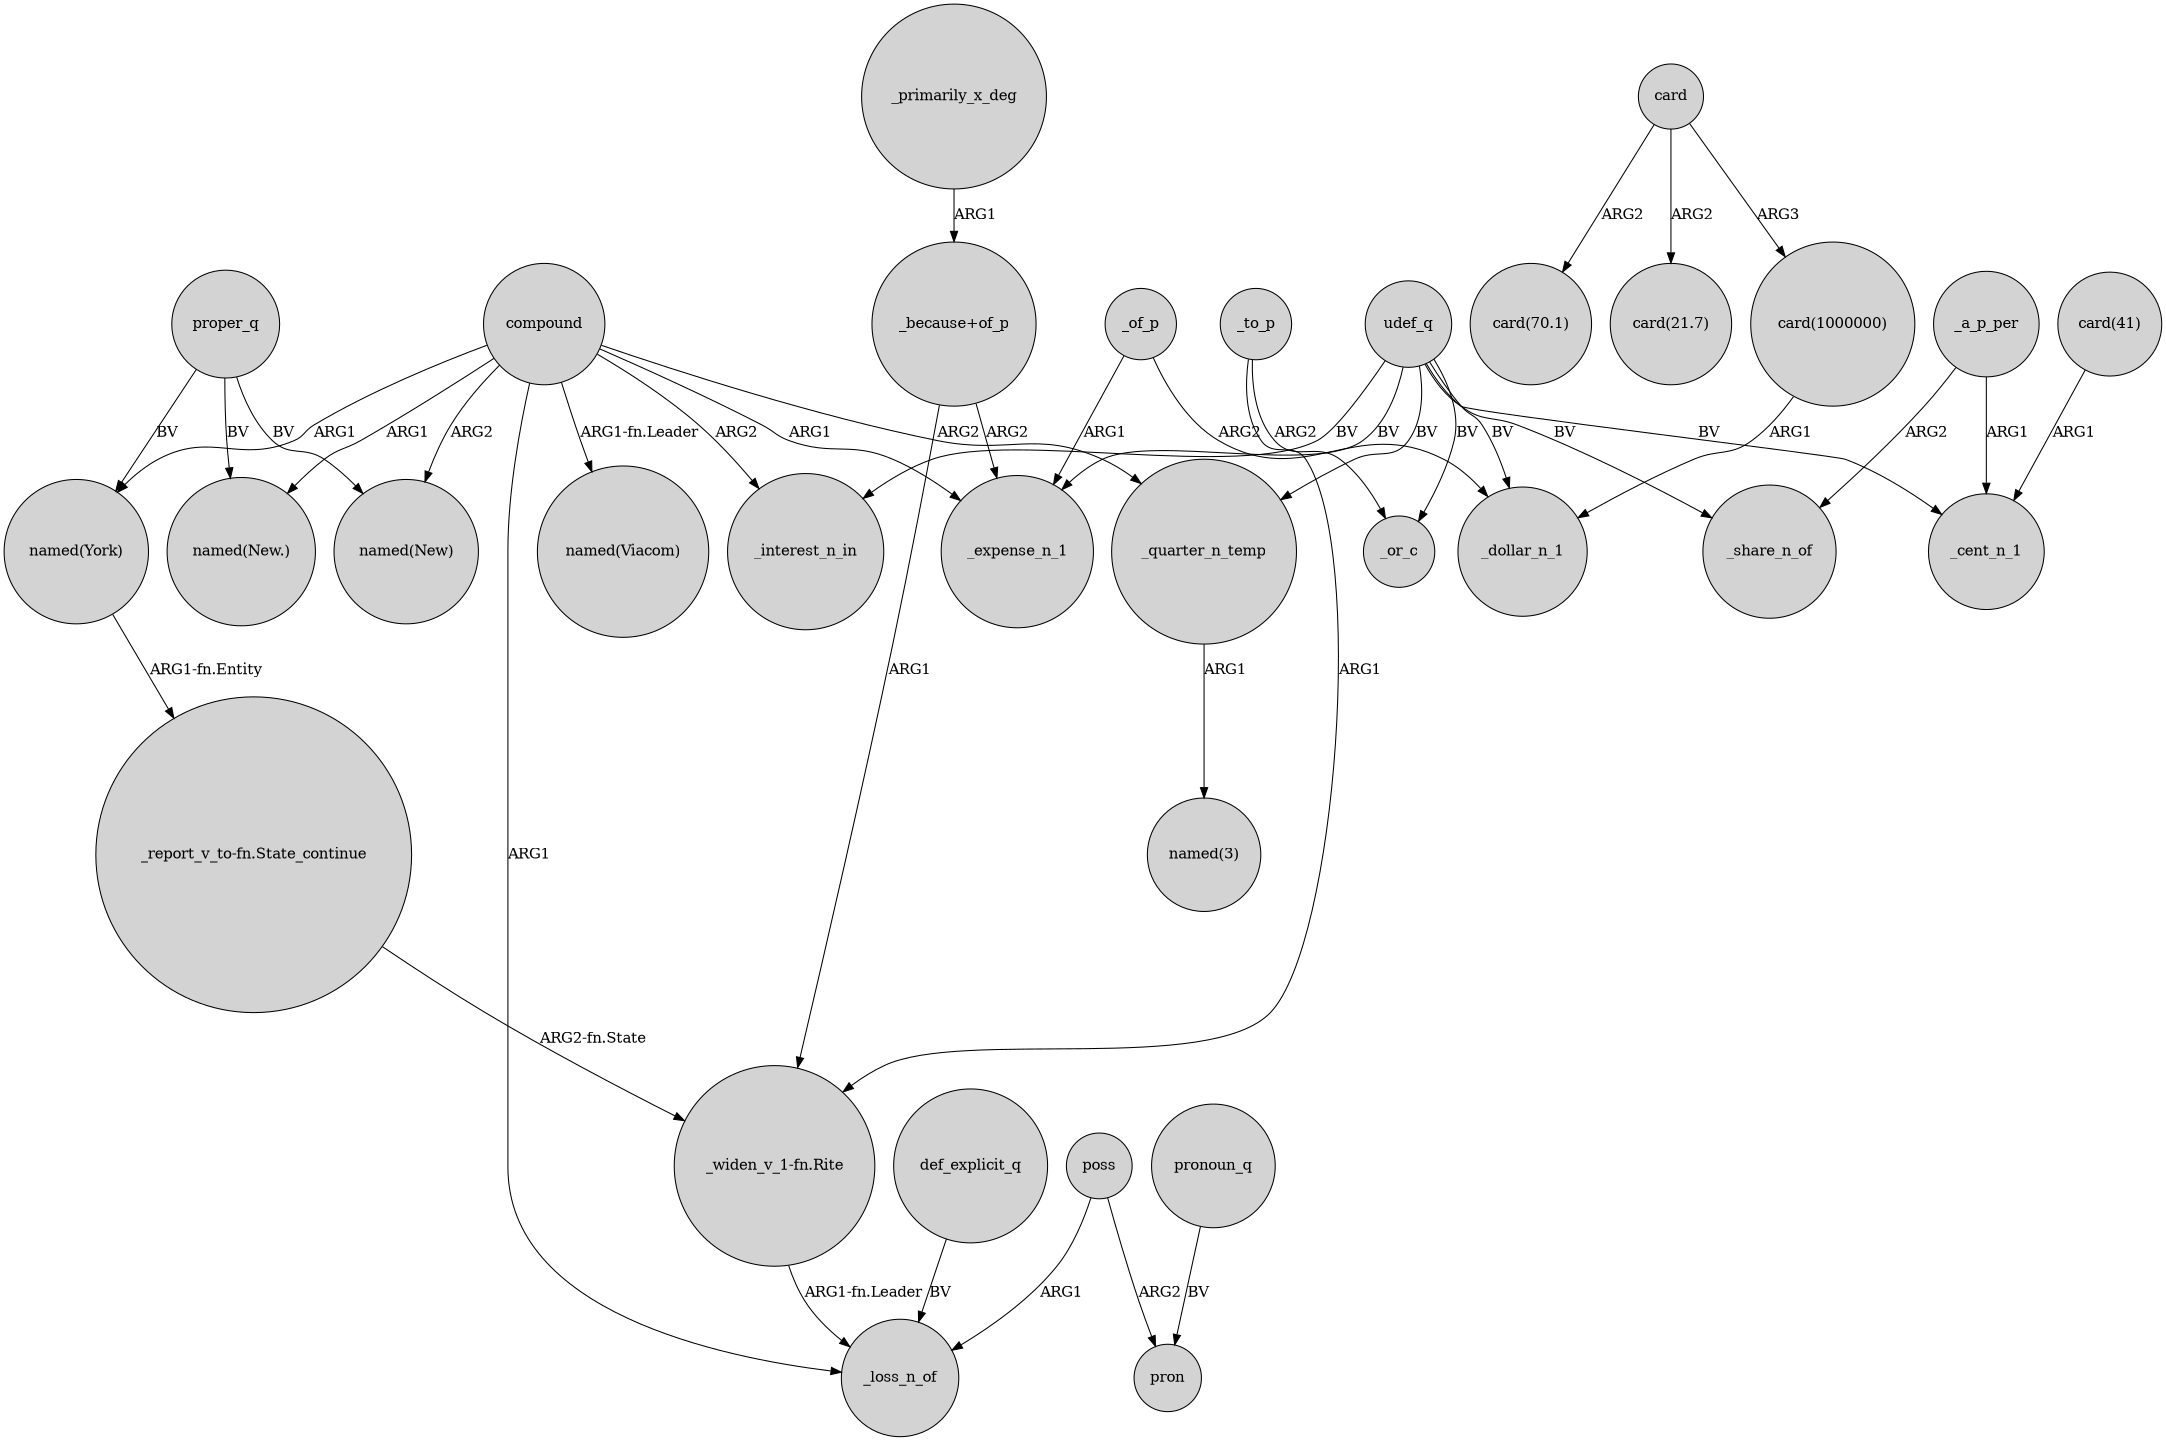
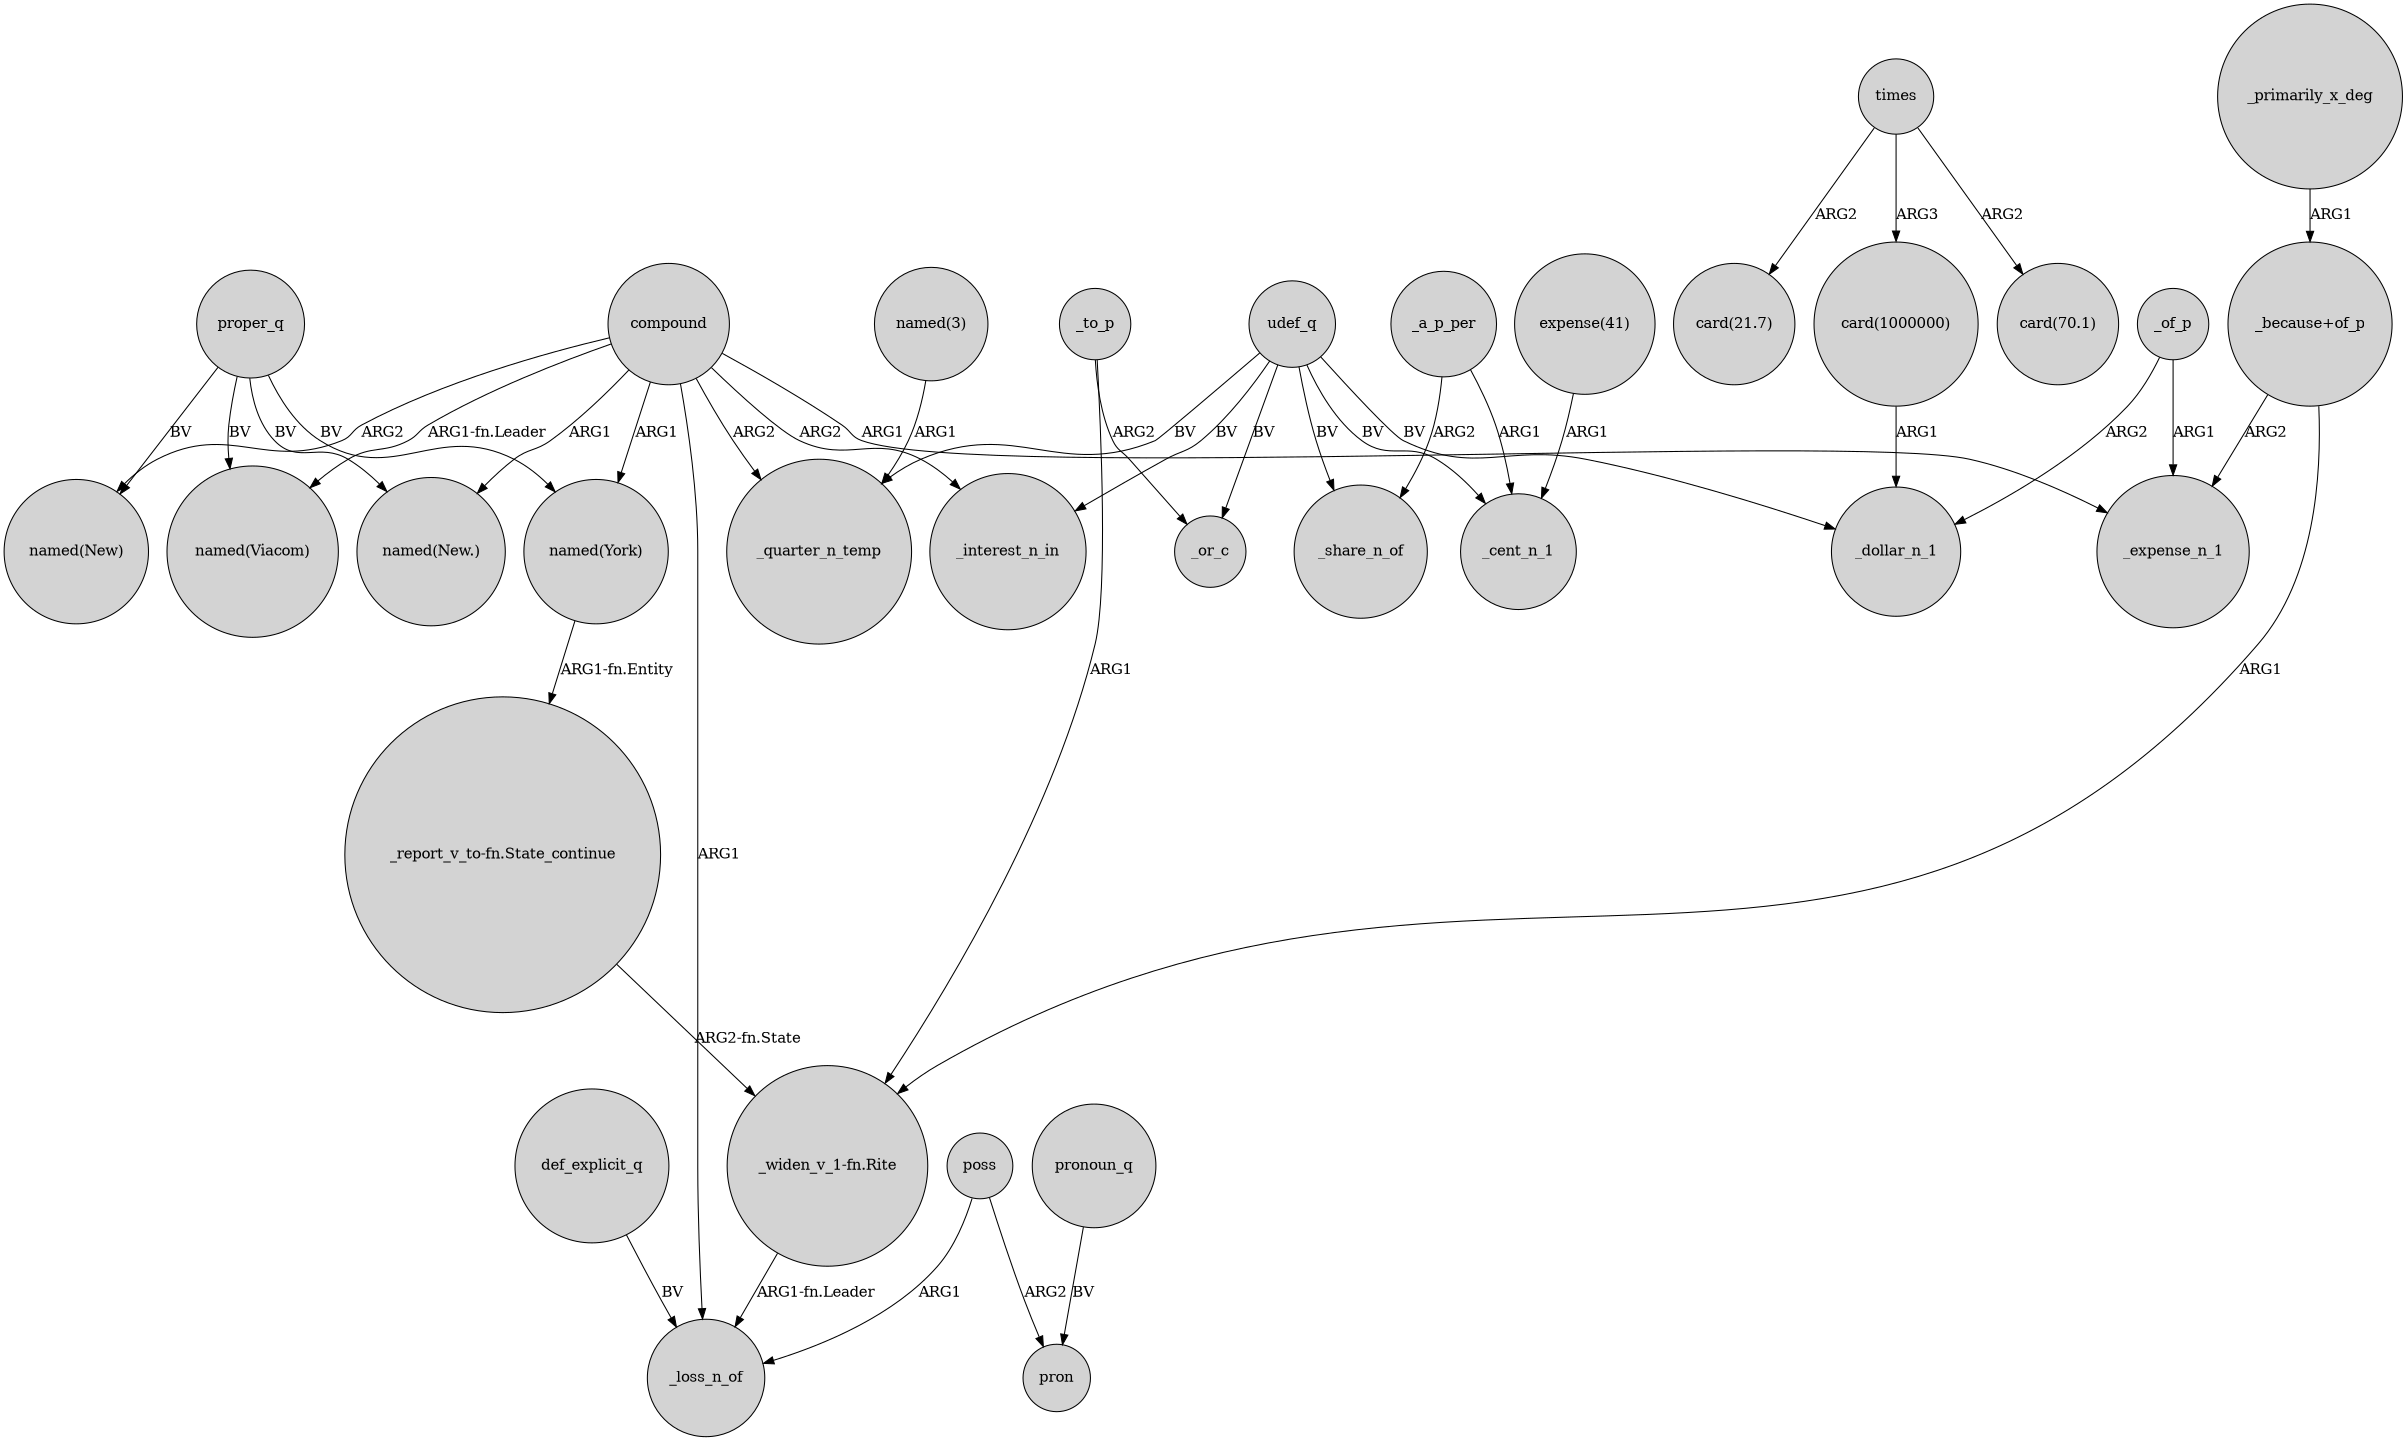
  digraph {
    node [shape=circle style=filled]
    compound
    "named(Viacom)"
    _quarter_n_temp
    "named(New)"
    _loss_n_of
    "named(York)"
    _expense_n_1
    n8 [label="named(New.)"]
    _interest_n_in
    "_report_v_to-fn.State_continue"
    _to_p
    _or_c
    "_widen_v_1-fn.Rite"
    n14 [label="named(3)"]
    _a_p_per
    _cent_n_1
    _share_n_of
    "_because+of_p"
    def_explicit_q
    proper_q
-   times [label=card]
+   times
    "card(1000000)"
    "card(70.1)"
    "card(21.7)"
    _dollar_n_1
    udef_q
    pronoun_q
    pron
    poss
    _of_p
    _primarily_x_deg
-   "card(41)"
+   "card(41)" [label="expense(41)"]
    compound -> "named(Viacom)" [label="ARG1-fn.Leader"]
    compound -> _quarter_n_temp [label=ARG2]
    compound -> "named(New)" [label=ARG2]
    compound -> _loss_n_of [label=ARG1]
    compound -> "named(York)" [label=ARG1]
    compound -> _expense_n_1 [label=ARG1]
    compound -> n8 [label=ARG1]
    compound -> _interest_n_in [label=ARG2]
    "named(York)" -> "_report_v_to-fn.State_continue" [label="ARG1-fn.Entity"]
    "_report_v_to-fn.State_continue" -> "_widen_v_1-fn.Rite" [label="ARG2-fn.State"]
    _to_p -> _or_c [label=ARG2]
    _to_p -> "_widen_v_1-fn.Rite" [label=ARG1]
    "_widen_v_1-fn.Rite" -> _loss_n_of [label="ARG1-fn.Leader"]
-   _quarter_n_temp -> n14 [label=ARG1]
+   n14 -> _quarter_n_temp [label=ARG1]
    _a_p_per -> _cent_n_1 [label=ARG1]
    _a_p_per -> _share_n_of [label=ARG2]
    "_because+of_p" -> _expense_n_1 [label=ARG2]
    "_because+of_p" -> "_widen_v_1-fn.Rite" [label=ARG1]
    def_explicit_q -> _loss_n_of [label=BV]
+   proper_q -> "named(Viacom)" [label=BV]
    proper_q -> "named(New)" [label=BV]
    proper_q -> "named(York)" [label=BV]
    proper_q -> n8 [label=BV]
    times -> "card(1000000)" [label=ARG3]
    times -> "card(70.1)" [label=ARG2]
    times -> "card(21.7)" [label=ARG2]
    "card(1000000)" -> _dollar_n_1 [label=ARG1]
    udef_q -> _quarter_n_temp [label=BV]
-   udef_q -> _expense_n_1 [label=BV]
    udef_q -> _interest_n_in [label=BV]
    udef_q -> _or_c [label=BV]
    udef_q -> _cent_n_1 [label=BV]
    udef_q -> _share_n_of [label=BV]
    udef_q -> _dollar_n_1 [label=BV]
    pronoun_q -> pron [label=BV]
    poss -> _loss_n_of [label=ARG1]
    poss -> pron [label=ARG2]
    _of_p -> _expense_n_1 [label=ARG1]
    _of_p -> _dollar_n_1 [label=ARG2]
    _primarily_x_deg -> "_because+of_p" [label=ARG1]
    "card(41)" -> _cent_n_1 [label=ARG1]
  }
